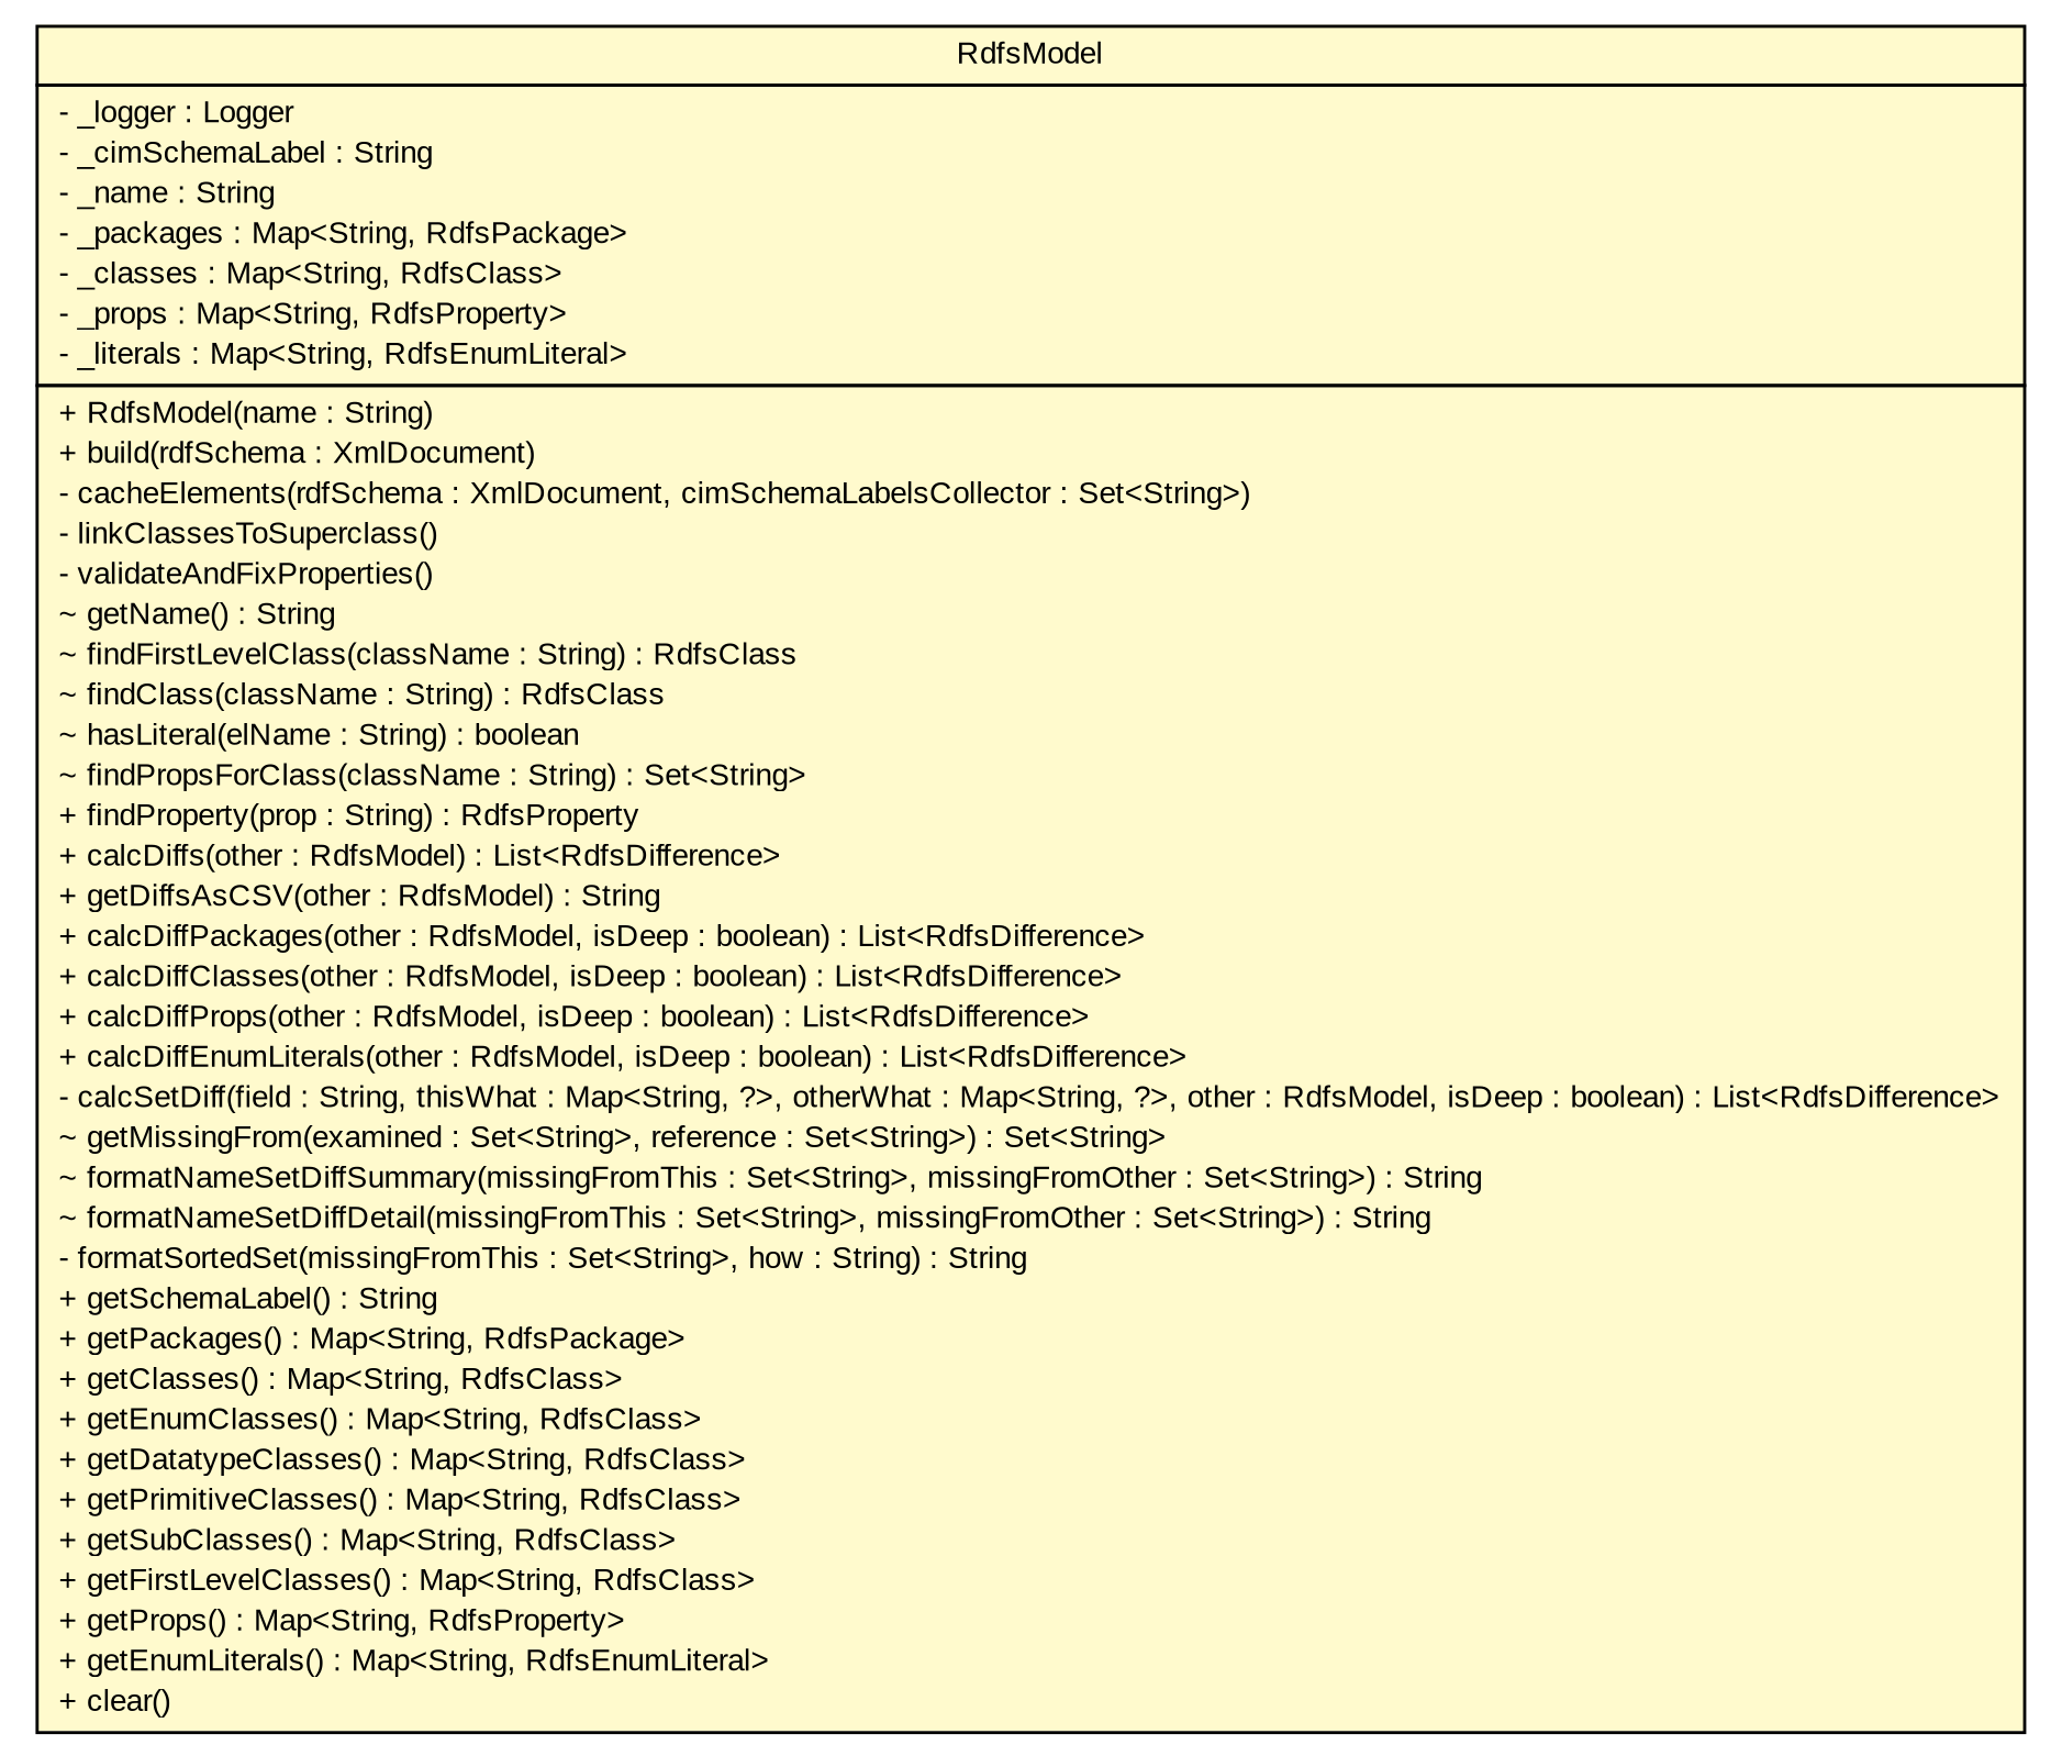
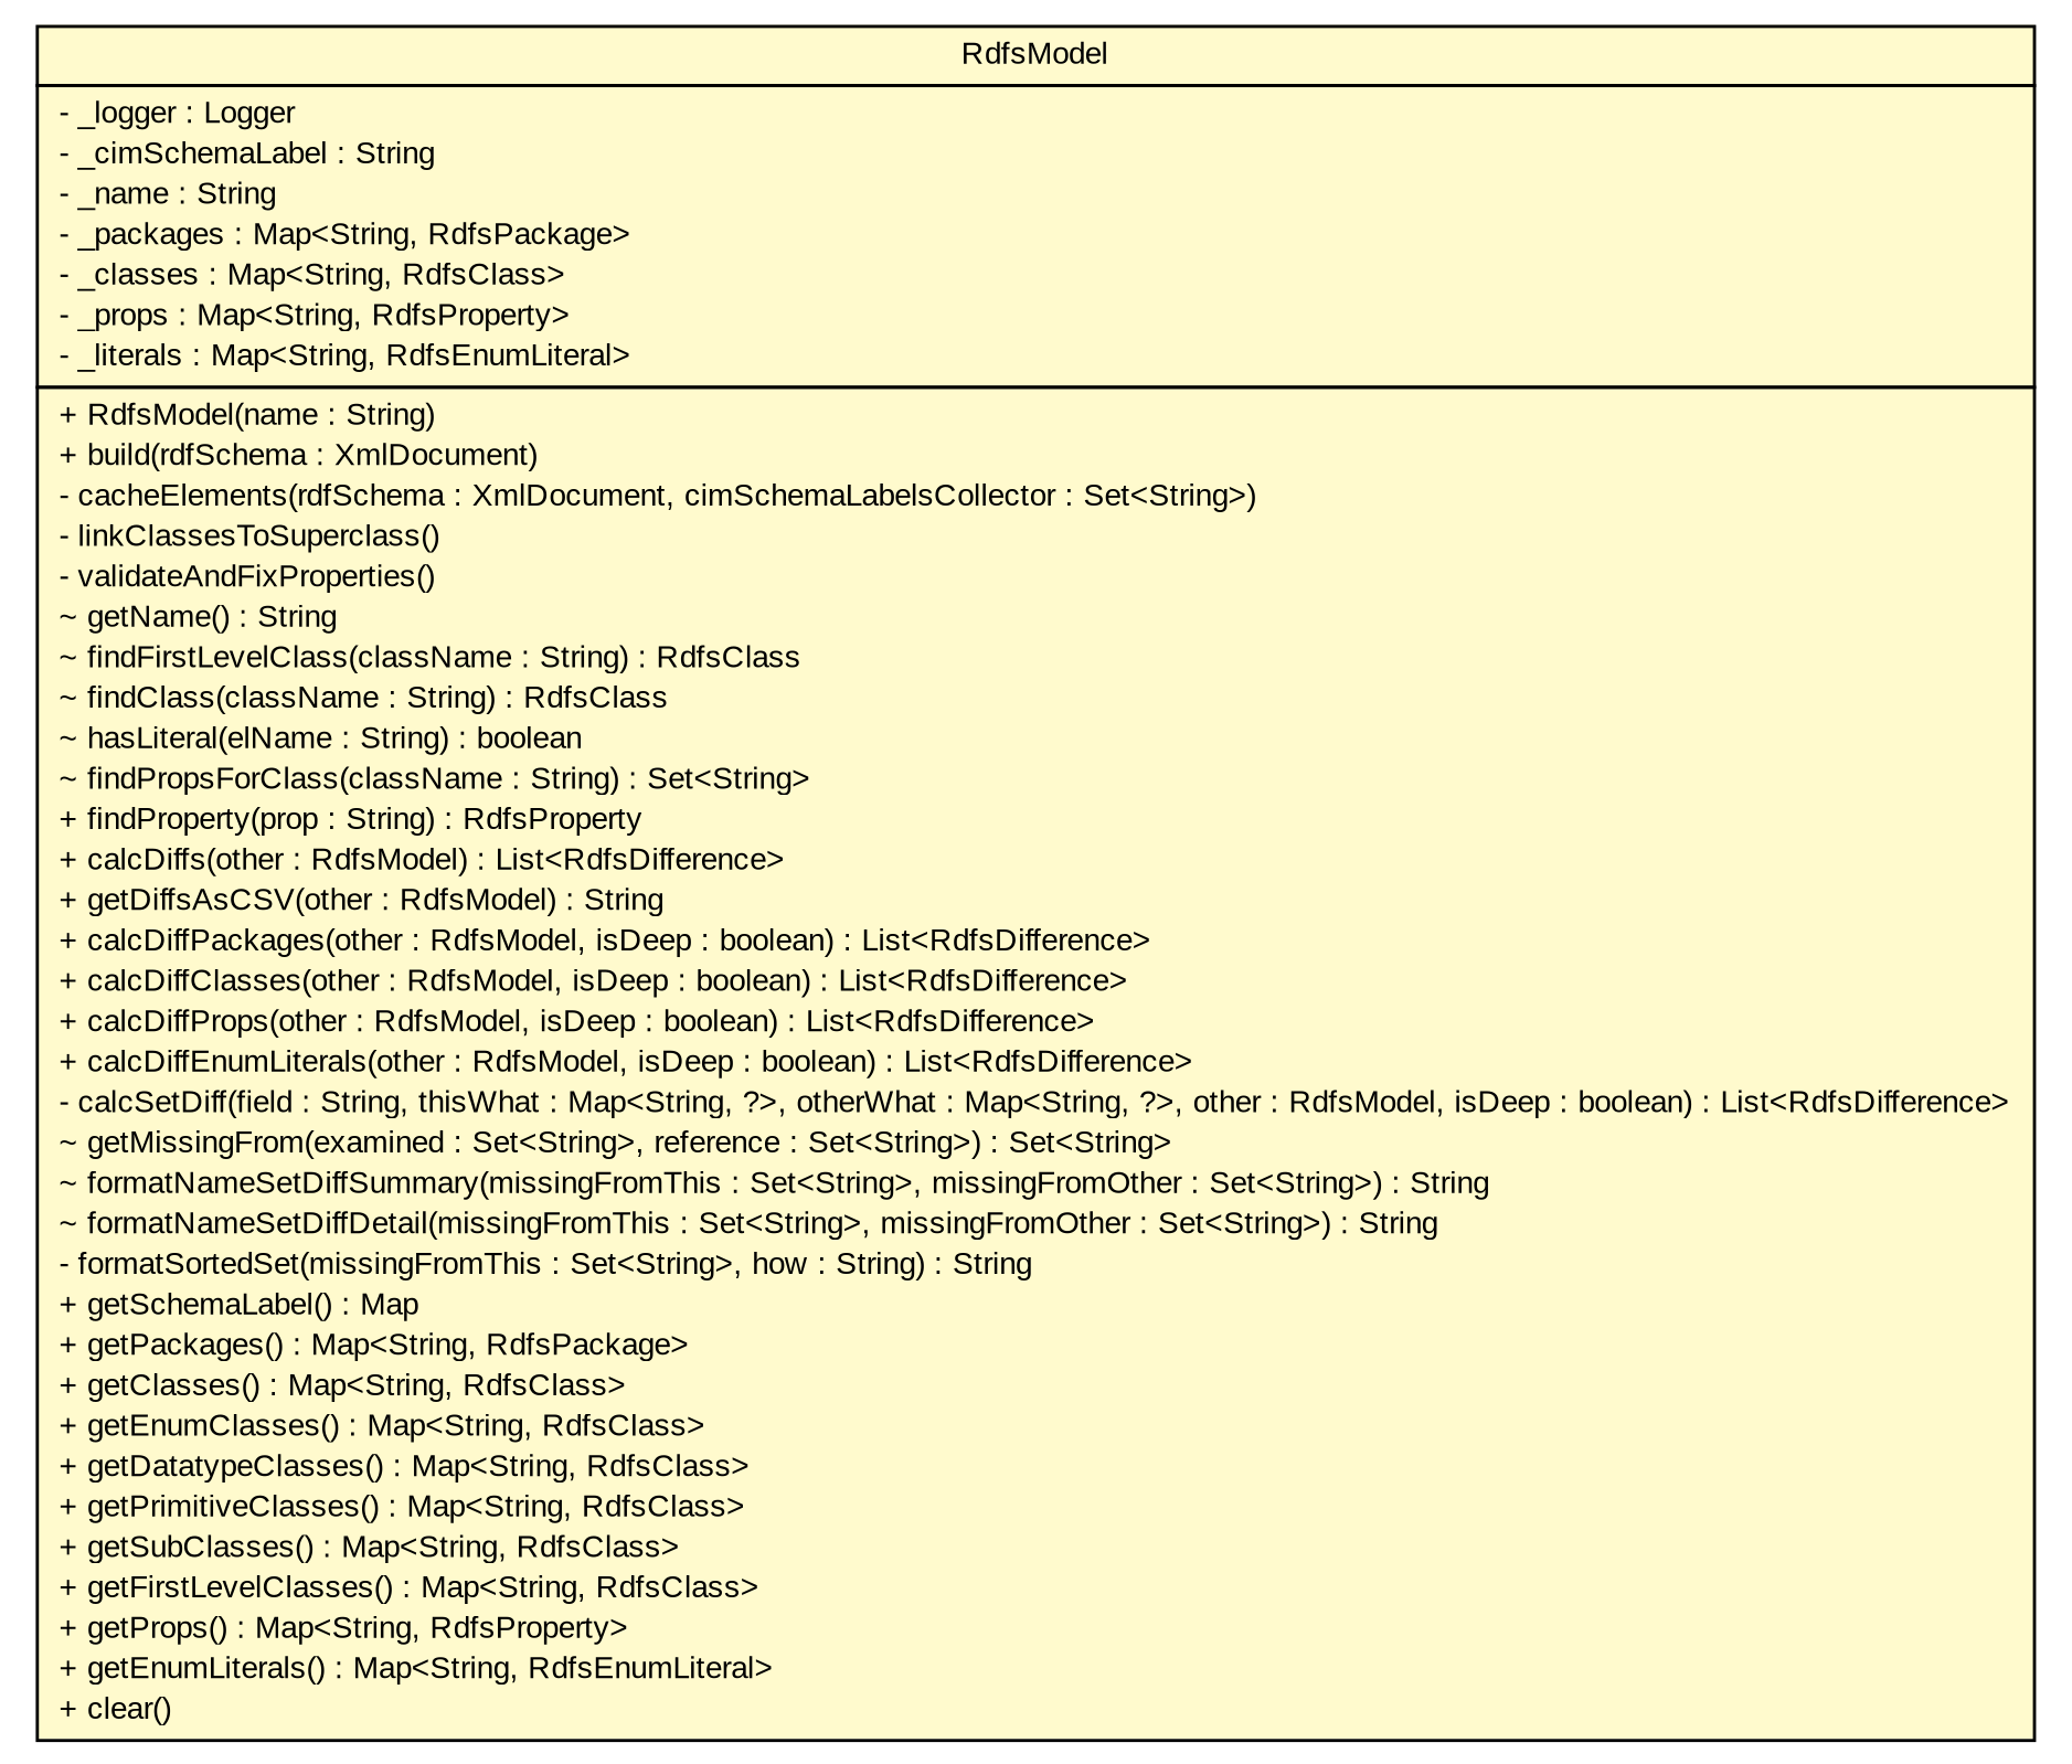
  digraph {
    nodesep=0.25
    ranksep=0.5
-   n1 [fontcolor=black fontname=arial fontsize=10.0 label=<<table title="org.tanjakostic.jcleancim.experimental.builder.rdfs.RdfsModel" border="0" cellborder="1" cellspacing="0" cellpadding="2" port="p" bgcolor="lemonChiffon" href="./RdfsModel.html"> 		<tr><td><table border="0" cellspacing="0" cellpadding="1"> <tr><td align="center" balign="center"> RdfsModel </td></tr> 		</table></td></tr> 		<tr><td><table border="0" cellspacing="0" cellpadding="1"> <tr><td align="left" balign="left"> - _logger : Logger </td></tr> <tr><td align="left" balign="left"> - _cimSchemaLabel : String </td></tr> <tr><td align="left" balign="left"> - _name : String </td></tr> <tr><td align="left" balign="left"> - _packages : Map&lt;String, RdfsPackage&gt; </td></tr> <tr><td align="left" balign="left"> - _classes : Map&lt;String, RdfsClass&gt; </td></tr> <tr><td align="left" balign="left"> - _props : Map&lt;String, RdfsProperty&gt; </td></tr> <tr><td align="left" balign="left"> - _literals : Map&lt;String, RdfsEnumLiteral&gt; </td></tr> 		</table></td></tr> 		<tr><td><table border="0" cellspacing="0" cellpadding="1"> <tr><td align="left" balign="left"> + RdfsModel(name : String) </td></tr> <tr><td align="left" balign="left"> + build(rdfSchema : XmlDocument) </td></tr> <tr><td align="left" balign="left"> - cacheElements(rdfSchema : XmlDocument, cimSchemaLabelsCollector : Set&lt;String&gt;) </td></tr> <tr><td align="left" balign="left"> - linkClassesToSuperclass() </td></tr> <tr><td align="left" balign="left"> - validateAndFixProperties() </td></tr> <tr><td align="left" balign="left"> ~ getName() : String </td></tr> <tr><td align="left" balign="left"> ~ findFirstLevelClass(className : String) : RdfsClass </td></tr> <tr><td align="left" balign="left"> ~ findClass(className : String) : RdfsClass </td></tr> <tr><td align="left" balign="left"> ~ hasLiteral(elName : String) : boolean </td></tr> <tr><td align="left" balign="left"> ~ findPropsForClass(className : String) : Set&lt;String&gt; </td></tr> <tr><td align="left" balign="left"> + findProperty(prop : String) : RdfsProperty </td></tr> <tr><td align="left" balign="left"> + calcDiffs(other : RdfsModel) : List&lt;RdfsDifference&gt; </td></tr> <tr><td align="left" balign="left"> + getDiffsAsCSV(other : RdfsModel) : String </td></tr> <tr><td align="left" balign="left"> + calcDiffPackages(other : RdfsModel, isDeep : boolean) : List&lt;RdfsDifference&gt; </td></tr> <tr><td align="left" balign="left"> + calcDiffClasses(other : RdfsModel, isDeep : boolean) : List&lt;RdfsDifference&gt; </td></tr> <tr><td align="left" balign="left"> + calcDiffProps(other : RdfsModel, isDeep : boolean) : List&lt;RdfsDifference&gt; </td></tr> <tr><td align="left" balign="left"> + calcDiffEnumLiterals(other : RdfsModel, isDeep : boolean) : List&lt;RdfsDifference&gt; </td></tr> <tr><td align="left" balign="left"> - calcSetDiff(field : String, thisWhat : Map&lt;String, ?&gt;, otherWhat : Map&lt;String, ?&gt;, other : RdfsModel, isDeep : boolean) : List&lt;RdfsDifference&gt; </td></tr> <tr><td align="left" balign="left"> ~ getMissingFrom(examined : Set&lt;String&gt;, reference : Set&lt;String&gt;) : Set&lt;String&gt; </td></tr> <tr><td align="left" balign="left"> ~ formatNameSetDiffSummary(missingFromThis : Set&lt;String&gt;, missingFromOther : Set&lt;String&gt;) : String </td></tr> <tr><td align="left" balign="left"> ~ formatNameSetDiffDetail(missingFromThis : Set&lt;String&gt;, missingFromOther : Set&lt;String&gt;) : String </td></tr> <tr><td align="left" balign="left"> - formatSortedSet(missingFromThis : Set&lt;String&gt;, how : String) : String </td></tr> <tr><td align="left" balign="left"> + getSchemaLabel() : String </td></tr> <tr><td align="left" balign="left"> + getPackages() : Map&lt;String, RdfsPackage&gt; </td></tr> <tr><td align="left" balign="left"> + getClasses() : Map&lt;String, RdfsClass&gt; </td></tr> <tr><td align="left" balign="left"> + getEnumClasses() : Map&lt;String, RdfsClass&gt; </td></tr> <tr><td align="left" balign="left"> + getDatatypeClasses() : Map&lt;String, RdfsClass&gt; </td></tr> <tr><td align="left" balign="left"> + getPrimitiveClasses() : Map&lt;String, RdfsClass&gt; </td></tr> <tr><td align="left" balign="left"> + getSubClasses() : Map&lt;String, RdfsClass&gt; </td></tr> <tr><td align="left" balign="left"> + getFirstLevelClasses() : Map&lt;String, RdfsClass&gt; </td></tr> <tr><td align="left" balign="left"> + getProps() : Map&lt;String, RdfsProperty&gt; </td></tr> <tr><td align="left" balign="left"> + getEnumLiterals() : Map&lt;String, RdfsEnumLiteral&gt; </td></tr> <tr><td align="left" balign="left"> + clear() </td></tr> 		</table></td></tr> 		</table>> shape=plaintext]
+   n1 [fontcolor=black fontname=arial fontsize=10.0 label=<<table title="org.tanjakostic.jcleancim.experimental.builder.rdfs.RdfsModel" border="0" cellborder="1" cellspacing="0" cellpadding="2" port="p" bgcolor="lemonChiffon" href="./RdfsModel.html"> 		<tr><td><table border="0" cellspacing="0" cellpadding="1"> <tr><td align="center" balign="center"> RdfsModel </td></tr> 		</table></td></tr> 		<tr><td><table border="0" cellspacing="0" cellpadding="1"> <tr><td align="left" balign="left"> - _logger : Logger </td></tr> <tr><td align="left" balign="left"> - _cimSchemaLabel : String </td></tr> <tr><td align="left" balign="left"> - _name : String </td></tr> <tr><td align="left" balign="left"> - _packages : Map&lt;String, RdfsPackage&gt; </td></tr> <tr><td align="left" balign="left"> - _classes : Map&lt;String, RdfsClass&gt; </td></tr> <tr><td align="left" balign="left"> - _props : Map&lt;String, RdfsProperty&gt; </td></tr> <tr><td align="left" balign="left"> - _literals : Map&lt;String, RdfsEnumLiteral&gt; </td></tr> 		</table></td></tr> 		<tr><td><table border="0" cellspacing="0" cellpadding="1"> <tr><td align="left" balign="left"> + RdfsModel(name : String) </td></tr> <tr><td align="left" balign="left"> + build(rdfSchema : XmlDocument) </td></tr> <tr><td align="left" balign="left"> - cacheElements(rdfSchema : XmlDocument, cimSchemaLabelsCollector : Set&lt;String&gt;) </td></tr> <tr><td align="left" balign="left"> - linkClassesToSuperclass() </td></tr> <tr><td align="left" balign="left"> - validateAndFixProperties() </td></tr> <tr><td align="left" balign="left"> ~ getName() : String </td></tr> <tr><td align="left" balign="left"> ~ findFirstLevelClass(className : String) : RdfsClass </td></tr> <tr><td align="left" balign="left"> ~ findClass(className : String) : RdfsClass </td></tr> <tr><td align="left" balign="left"> ~ hasLiteral(elName : String) : boolean </td></tr> <tr><td align="left" balign="left"> ~ findPropsForClass(className : String) : Set&lt;String&gt; </td></tr> <tr><td align="left" balign="left"> + findProperty(prop : String) : RdfsProperty </td></tr> <tr><td align="left" balign="left"> + calcDiffs(other : RdfsModel) : List&lt;RdfsDifference&gt; </td></tr> <tr><td align="left" balign="left"> + getDiffsAsCSV(other : RdfsModel) : String </td></tr> <tr><td align="left" balign="left"> + calcDiffPackages(other : RdfsModel, isDeep : boolean) : List&lt;RdfsDifference&gt; </td></tr> <tr><td align="left" balign="left"> + calcDiffClasses(other : RdfsModel, isDeep : boolean) : List&lt;RdfsDifference&gt; </td></tr> <tr><td align="left" balign="left"> + calcDiffProps(other : RdfsModel, isDeep : boolean) : List&lt;RdfsDifference&gt; </td></tr> <tr><td align="left" balign="left"> + calcDiffEnumLiterals(other : RdfsModel, isDeep : boolean) : List&lt;RdfsDifference&gt; </td></tr> <tr><td align="left" balign="left"> - calcSetDiff(field : String, thisWhat : Map&lt;String, ?&gt;, otherWhat : Map&lt;String, ?&gt;, other : RdfsModel, isDeep : boolean) : List&lt;RdfsDifference&gt; </td></tr> <tr><td align="left" balign="left"> ~ getMissingFrom(examined : Set&lt;String&gt;, reference : Set&lt;String&gt;) : Set&lt;String&gt; </td></tr> <tr><td align="left" balign="left"> ~ formatNameSetDiffSummary(missingFromThis : Set&lt;String&gt;, missingFromOther : Set&lt;String&gt;) : String </td></tr> <tr><td align="left" balign="left"> ~ formatNameSetDiffDetail(missingFromThis : Set&lt;String&gt;, missingFromOther : Set&lt;String&gt;) : String </td></tr> <tr><td align="left" balign="left"> - formatSortedSet(missingFromThis : Set&lt;String&gt;, how : String) : String </td></tr> <tr><td align="left" balign="left"> + getSchemaLabel() : Map </td></tr> <tr><td align="left" balign="left"> + getPackages() : Map&lt;String, RdfsPackage&gt; </td></tr> <tr><td align="left" balign="left"> + getClasses() : Map&lt;String, RdfsClass&gt; </td></tr> <tr><td align="left" balign="left"> + getEnumClasses() : Map&lt;String, RdfsClass&gt; </td></tr> <tr><td align="left" balign="left"> + getDatatypeClasses() : Map&lt;String, RdfsClass&gt; </td></tr> <tr><td align="left" balign="left"> + getPrimitiveClasses() : Map&lt;String, RdfsClass&gt; </td></tr> <tr><td align="left" balign="left"> + getSubClasses() : Map&lt;String, RdfsClass&gt; </td></tr> <tr><td align="left" balign="left"> + getFirstLevelClasses() : Map&lt;String, RdfsClass&gt; </td></tr> <tr><td align="left" balign="left"> + getProps() : Map&lt;String, RdfsProperty&gt; </td></tr> <tr><td align="left" balign="left"> + getEnumLiterals() : Map&lt;String, RdfsEnumLiteral&gt; </td></tr> <tr><td align="left" balign="left"> + clear() </td></tr> 		</table></td></tr> 		</table>> shape=plaintext]
  }
